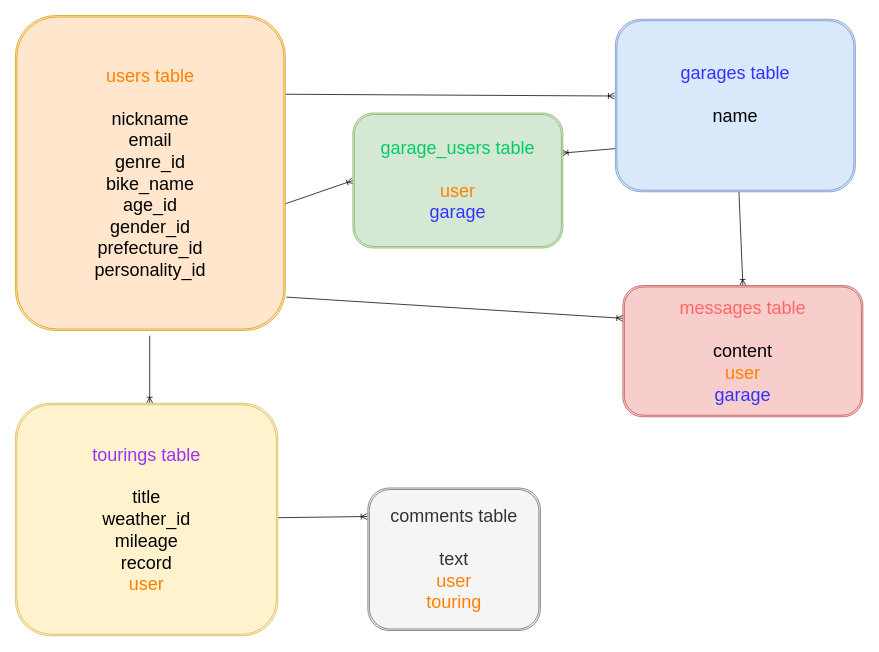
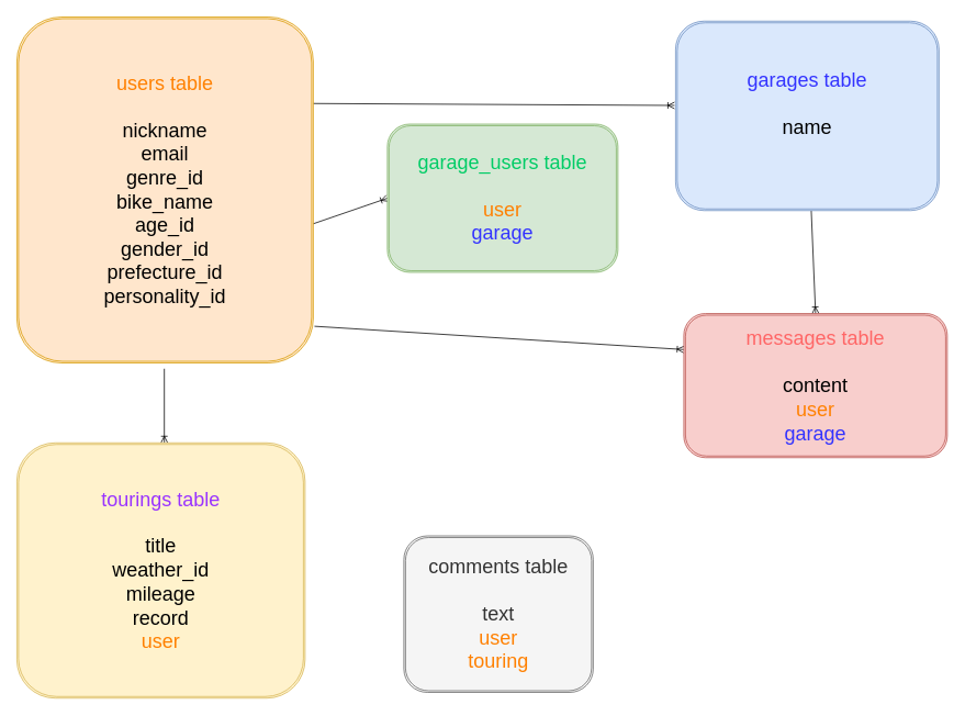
  <mxCell id="0" />
  <mxCell id="1" parent="0" />
  <mxCell id="2" style="edgeStyle=none;html=1;exitX=0.999;exitY=0.598;exitDx=0;exitDy=0;entryX=0;entryY=0.5;entryDx=0;entryDy=0;fontSize=24;endArrow=ERoneToMany;endFill=0;exitPerimeter=0;" parent="1" source="6" target="10" edge="1"><mxGeometry relative="1" as="geometry" /></mxCell>
  <mxCell id="3" style="edgeStyle=none;html=1;exitX=1;exitY=0.25;exitDx=0;exitDy=0;entryX=-0.004;entryY=0.445;entryDx=0;entryDy=0;entryPerimeter=0;fontSize=24;fontColor=#FF6666;endArrow=ERoneToMany;endFill=0;" parent="1" source="6" target="9" edge="1"><mxGeometry relative="1" as="geometry" /></mxCell>
  <mxCell id="4" style="edgeStyle=none;html=1;entryX=0;entryY=0.25;entryDx=0;entryDy=0;fontSize=24;fontColor=#FF6666;endArrow=ERoneToMany;endFill=0;exitX=1.004;exitY=0.894;exitDx=0;exitDy=0;exitPerimeter=0;" parent="1" source="6" target="11" edge="1"><mxGeometry relative="1" as="geometry" /></mxCell>
  <mxCell id="5" value="" style="edgeStyle=none;html=1;fontSize=24;fontColor=#FF8000;endArrow=ERoneToMany;endFill=0;" parent="1" edge="1"><mxGeometry relative="1" as="geometry"><mxPoint x="199.09" y="447" as="sourcePoint" /><mxPoint x="199.09" y="537" as="targetPoint" /></mxGeometry></mxCell>
  <mxCell id="6" value="&lt;font color=&quot;#ff8000&quot;&gt;users table&lt;br&gt;&lt;/font&gt;&lt;br&gt;nickname&lt;br&gt;email&lt;br&gt;genre_id&lt;br&gt;bike_name&lt;br&gt;age_id&lt;br&gt;gender_id&lt;br&gt;prefecture_id&lt;br&gt;personality_id" style="shape=ext;double=1;rounded=1;whiteSpace=wrap;html=1;fontSize=24;strokeColor=#d79b00;fillColor=#ffe6cc;" parent="1" vertex="1"><mxGeometry x="20" width="360" height="420" as="geometry" y="20" /></mxCell>
- <mxCell id="7" style="edgeStyle=none;html=1;exitX=0;exitY=0.75;exitDx=0;exitDy=0;entryX=0.996;entryY=0.297;entryDx=0;entryDy=0;entryPerimeter=0;fontSize=24;fontColor=#FF6666;endArrow=ERoneToMany;endFill=0;" parent="1" source="9" target="10" edge="1"><mxGeometry relative="1" as="geometry" /></mxCell>
  <mxCell id="8" style="edgeStyle=none;html=1;fontSize=24;fontColor=#FF6666;endArrow=ERoneToMany;endFill=0;entryX=0.5;entryY=0;entryDx=0;entryDy=0;" parent="1" source="9" target="11" edge="1"><mxGeometry relative="1" as="geometry"><mxPoint x="1000" y="480" as="targetPoint" /></mxGeometry></mxCell>
  <mxCell id="9" value="&lt;font style=&quot;font-size: 24px&quot;&gt;&lt;font color=&quot;#3333ff&quot;&gt;garages table&lt;/font&gt;&lt;br&gt;&lt;br&gt;name&lt;br&gt;&lt;br&gt;&lt;/font&gt;" style="shape=ext;double=1;rounded=1;whiteSpace=wrap;html=1;fontSize=18;fillColor=#dae8fc;strokeColor=#6c8ebf;" parent="1" vertex="1"><mxGeometry x="820" y="25" width="320" height="230" as="geometry" /></mxCell>
  <mxCell id="10" value="&lt;font color=&quot;#00cc66&quot;&gt;garage_users table&lt;/font&gt;&lt;br&gt;&lt;br&gt;&lt;font color=&quot;#ff8000&quot;&gt;user&lt;/font&gt;&lt;br&gt;&lt;font color=&quot;#3333ff&quot;&gt;garage&lt;/font&gt;" style="shape=ext;double=1;rounded=1;whiteSpace=wrap;html=1;fontSize=24;fillColor=#d5e8d4;strokeColor=#82b366;" parent="1" vertex="1"><mxGeometry x="470" y="150" width="280" height="180" as="geometry" /></mxCell>
  <mxCell id="11" value="&lt;font color=&quot;#ff6666&quot;&gt;messages table&lt;/font&gt;&lt;br&gt;&amp;nbsp;&lt;br&gt;content&lt;br&gt;&lt;font color=&quot;#ff8000&quot;&gt;user&lt;/font&gt;&lt;br&gt;&lt;font color=&quot;#3333ff&quot;&gt;garage&lt;/font&gt;" style="shape=ext;double=1;rounded=1;whiteSpace=wrap;html=1;fontSize=24;glass=0;shadow=0;fillColor=#f8cecc;strokeColor=#b85450;" parent="1" vertex="1"><mxGeometry x="830" y="380" width="320" height="175" as="geometry" /></mxCell>
- <mxCell id="12" style="edgeStyle=none;html=1;entryX=-0.004;entryY=0.2;entryDx=0;entryDy=0;entryPerimeter=0;fontSize=24;fontColor=#FF8000;endArrow=ERoneToMany;endFill=0;" parent="1" source="13" target="14" edge="1"><mxGeometry relative="1" as="geometry" /></mxCell>
  <mxCell id="13" value="&lt;font color=&quot;#9933ff&quot;&gt;tourings table&lt;br&gt;&lt;/font&gt;&lt;br&gt;title&lt;br&gt;weather_id&lt;br&gt;mileage&lt;br&gt;record&lt;br&gt;&lt;font color=&quot;#ff8000&quot;&gt;user&lt;/font&gt;" style="shape=ext;double=1;rounded=1;whiteSpace=wrap;html=1;shadow=0;glass=0;fontSize=24;strokeColor=#d6b656;fillColor=#fff2cc;" parent="1" vertex="1"><mxGeometry x="20" y="537" width="350" height="310" as="geometry" /></mxCell>
  <mxCell id="14" value="comments table&lt;br&gt;&lt;br&gt;text&lt;br&gt;&lt;font color=&quot;#ff8000&quot;&gt;user&lt;br&gt;touring&lt;br&gt;&lt;/font&gt;" style="shape=ext;double=1;rounded=1;whiteSpace=wrap;html=1;shadow=0;glass=0;fontSize=24;strokeColor=#666666;fillColor=#f5f5f5;fontColor=#333333;" parent="1" vertex="1"><mxGeometry x="490" y="650" width="230" height="190" as="geometry" /></mxCell>
